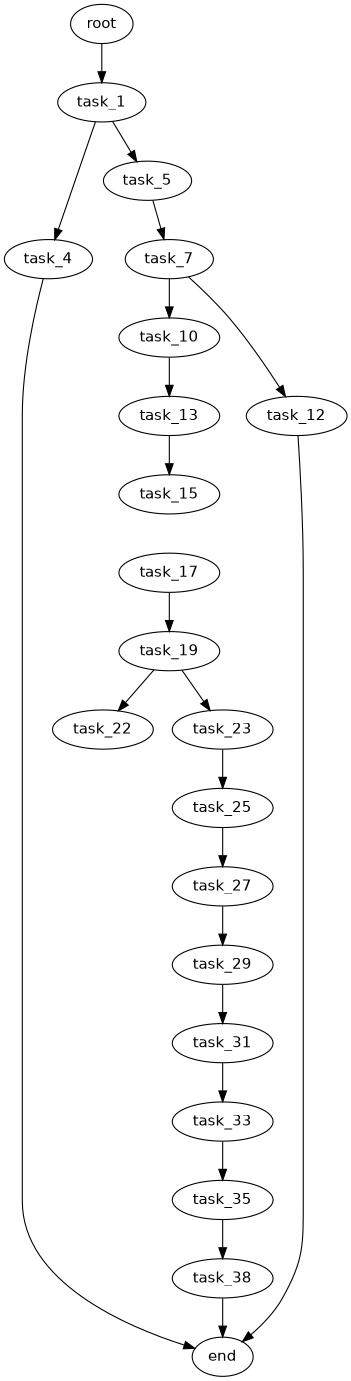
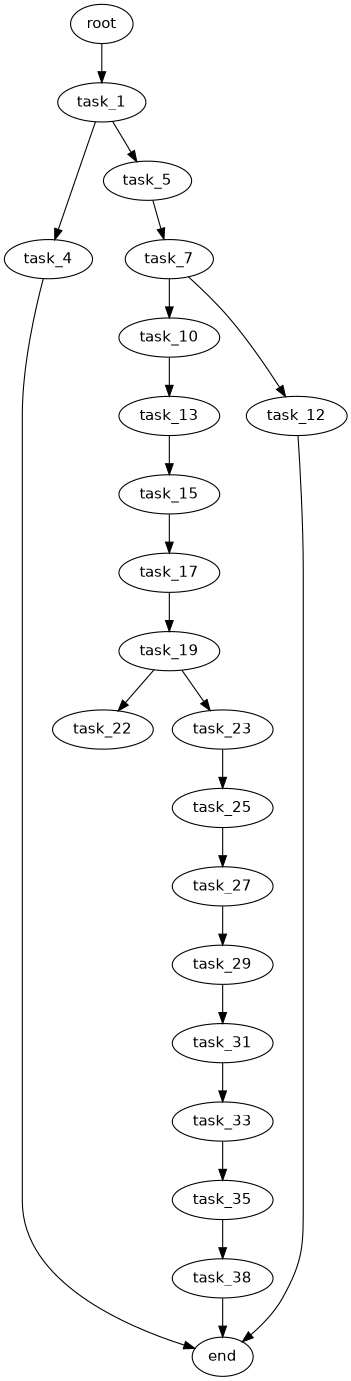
  digraph {
    fontname="DejaVu Sans"
    node [fontname="DejaVu Sans"]
    edge [fontname="DejaVu Sans"]
    root
    task_1
    task_4
    task_5
    end
    task_7
    task_10
    task_12
    task_13
    task_15
    task_17
    task_19
    task_22
    task_23
    task_25
    task_27
    task_29
    task_31
    task_33
    task_35
    task_38
    root -> task_1
    task_1 -> task_4
    task_1 -> task_5
    task_4 -> end
    task_5 -> task_7
    task_7 -> task_10
    task_7 -> task_12
    task_10 -> task_13
    task_12 -> end
    task_13 -> task_15
+   task_15 -> task_17
    task_17 -> task_19
    task_19 -> task_22
    task_19 -> task_23
    task_23 -> task_25
    task_25 -> task_27
    task_27 -> task_29
    task_29 -> task_31
    task_31 -> task_33
    task_33 -> task_35
    task_35 -> task_38
    task_38 -> end
  }
